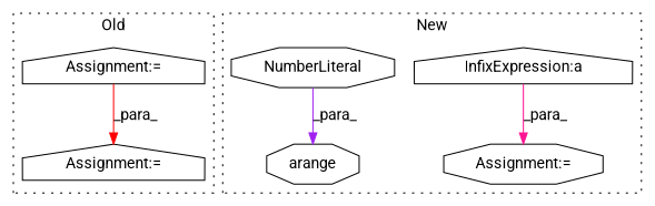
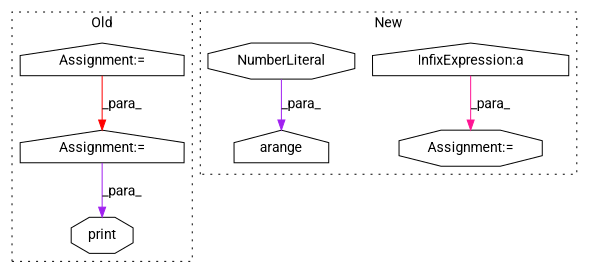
  digraph {
    fontname=Roboto
    node [a=7 fontname=Roboto l=1 shape=octagon]
    edge [color=purple fontname=Roboto]
+   n1 [a=32 l="6,1" label=print s="1145,1154"]
    n2 [label="Assignment:=" s=895 shape=house]
    n3 [label="Assignment:=" s=1081 shape=house]
-   n4 [a=32 l="7,1" label=arange s="518,529"]
+   n4 [a=32 l="7,1" label=arange s="518,529" shape=house]
    n5 [label="Assignment:=" s=884]
    n6 [a=27 l=3 label="InfixExpression:a" s=872 shape=house]
    n7 [a=34 l=4 label=NumberLiteral s=525]
    subgraph cluster_1 {
      label=Old
      style=dotted
+     n1
      n2
      n3
    }
    subgraph cluster_2 {
      label=New
      style=dotted
      n4
      n5
      n6
      n7
    }
    n2 -> n3 [color=red label=_para_]
+   n3 -> n1 [label=_para_]
    n6 -> n5 [color=deeppink label=_para_]
    n7 -> n4 [label=_para_]
  }
